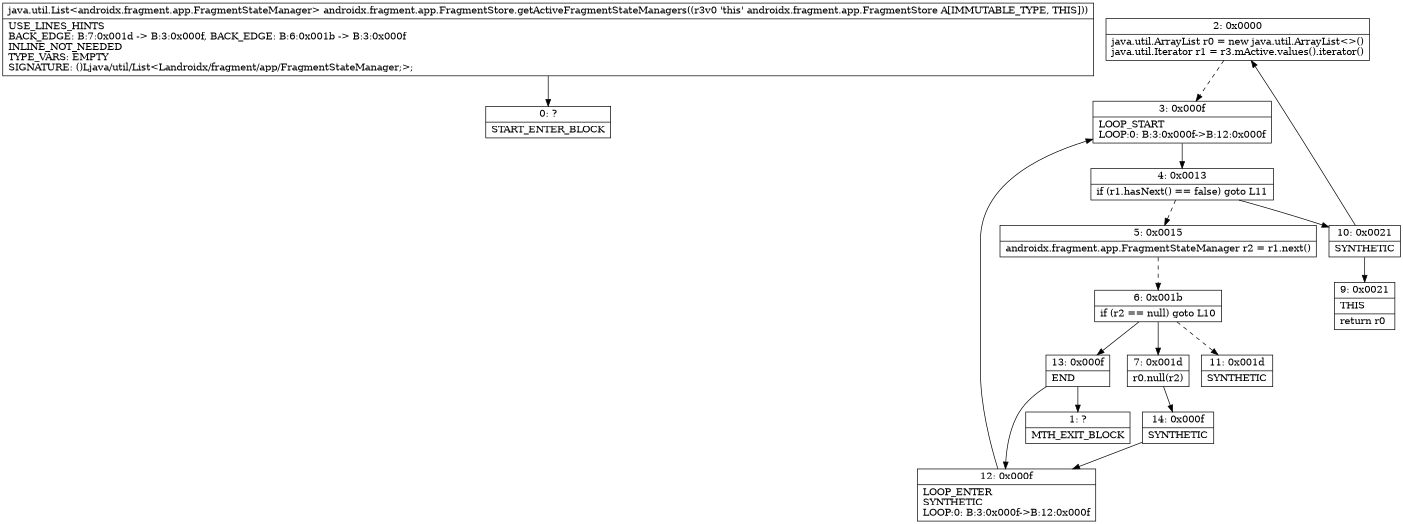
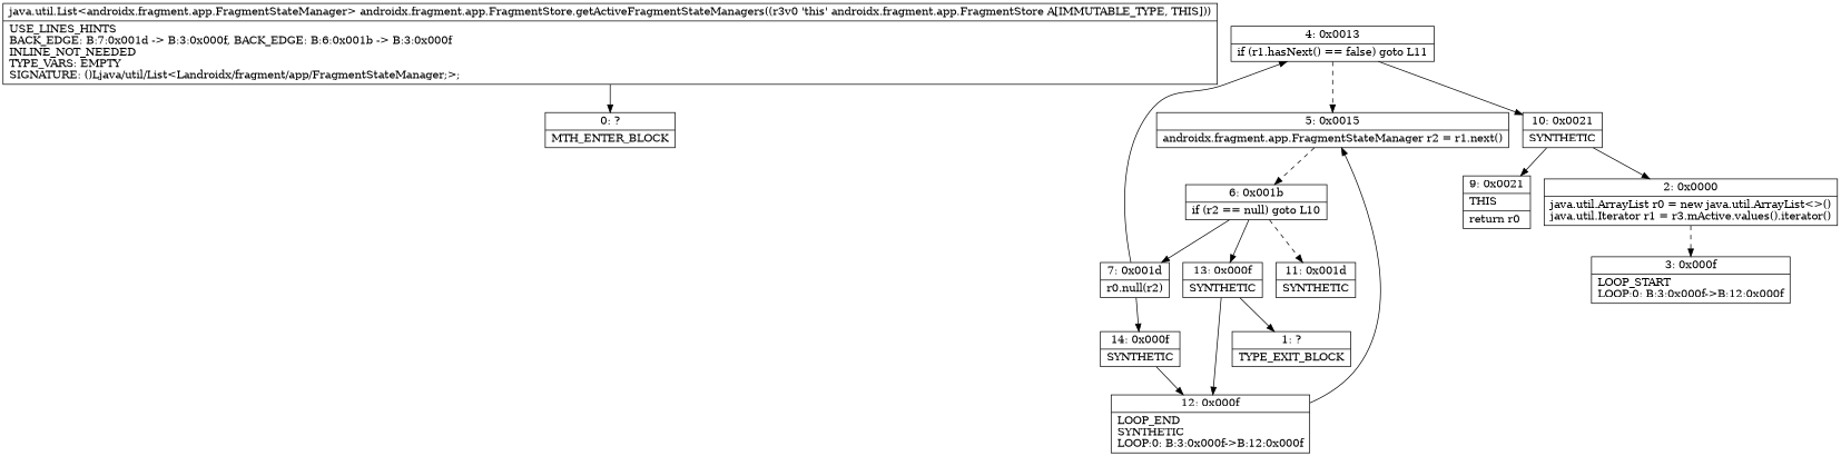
  digraph {
    node [shape=record]
-   n1 [label="{0\:\ ?|START_ENTER_BLOCK\l}"]
+   n1 [label="{0\:\ ?|MTH_ENTER_BLOCK\l}"]
    n2 [label="{2\:\ 0x0000|java.util.ArrayList r0 = new java.util.ArrayList\<\>()\ljava.util.Iterator r1 = r3.mActive.values().iterator()\l}"]
    n3 [label="{3\:\ 0x000f|LOOP_START\lLOOP:0: B:3:0x000f\-\>B:12:0x000f\l}"]
    n4 [label="{4\:\ 0x0013|if (r1.hasNext() == false) goto L11\l}"]
    n5 [label="{5\:\ 0x0015|androidx.fragment.app.FragmentStateManager r2 = r1.next()\l}"]
    n6 [label="{10\:\ 0x0021|SYNTHETIC\l}"]
    n7 [label="{6\:\ 0x001b|if (r2 == null) goto L10\l}"]
    n8 [label="{9\:\ 0x0021|THIS\l|return r0\l}"]
    n9 [label="{11\:\ 0x001d|SYNTHETIC\l}"]
-   n10 [label="{13\:\ 0x000f|END\l}"]
+   n10 [label="{13\:\ 0x000f|SYNTHETIC\l}"]
    n11 [label="{7\:\ 0x001d|r0.null(r2)\l}"]
-   n12 [label="{12\:\ 0x000f|LOOP_ENTER\lSYNTHETIC\lLOOP:0: B:3:0x000f\-\>B:12:0x000f\l}"]
-   n13 [label="{1\:\ ?|MTH_EXIT_BLOCK\l}"]
+   n12 [label="{12\:\ 0x000f|LOOP_END\lSYNTHETIC\lLOOP:0: B:3:0x000f\-\>B:12:0x000f\l}"]
+   n13 [label="{1\:\ ?|TYPE_EXIT_BLOCK\l}"]
    n14 [label="{14\:\ 0x000f|SYNTHETIC\l}"]
    n15 [label="{java.util.List\<androidx.fragment.app.FragmentStateManager\> androidx.fragment.app.FragmentStore.getActiveFragmentStateManagers((r3v0 'this' androidx.fragment.app.FragmentStore A[IMMUTABLE_TYPE, THIS]))  | USE_LINES_HINTS\lBACK_EDGE: B:7:0x001d \-\> B:3:0x000f, BACK_EDGE: B:6:0x001b \-\> B:3:0x000f\lINLINE_NOT_NEEDED\lTYPE_VARS: EMPTY\lSIGNATURE: ()Ljava\/util\/List\<Landroidx\/fragment\/app\/FragmentStateManager;\>;\l}"]
    n2 -> n3 [style=dashed]
-   n3 -> n4
+   n11 -> n4
    n4 -> n5 [style=dashed]
    n4 -> n6
    n5 -> n7 [style=dashed]
    n6 -> n2
    n6 -> n8
    n7 -> n9 [style=dashed]
    n7 -> n10
    n7 -> n11
    n10 -> n12
    n10 -> n13
    n11 -> n14
-   n12 -> n3
+   n12 -> n5
    n14 -> n12
    n15 -> n1
  }
